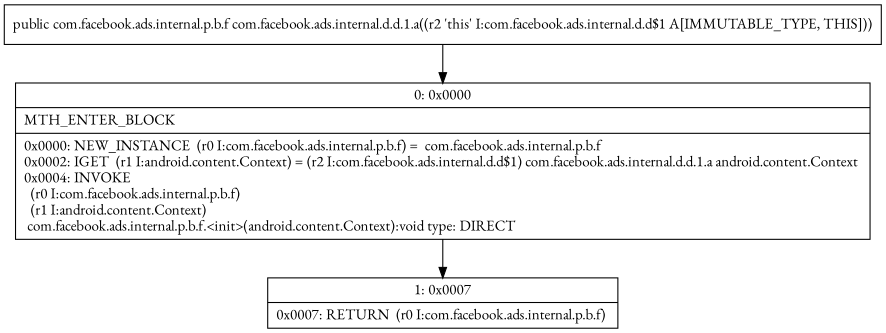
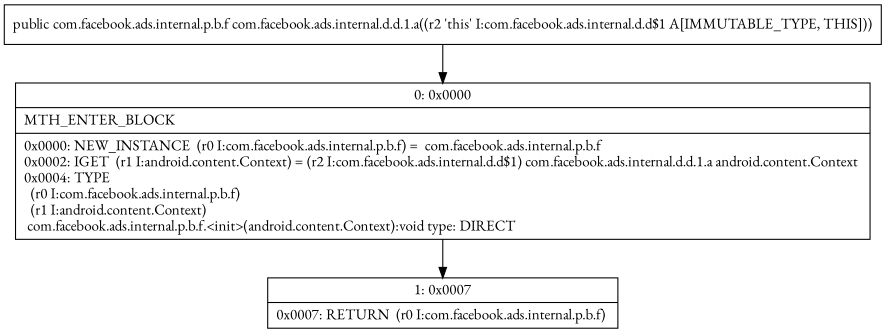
  digraph {
    fontname="EB Garamond"
    node [shape=record fontname="EB Garamond"]
    edge [fontname="EB Garamond"]
-   n1 [label="{0\:\ 0x0000|MTH_ENTER_BLOCK\l|0x0000: NEW_INSTANCE  (r0 I:com.facebook.ads.internal.p.b.f) =  com.facebook.ads.internal.p.b.f \l0x0002: IGET  (r1 I:android.content.Context) = (r2 I:com.facebook.ads.internal.d.d$1) com.facebook.ads.internal.d.d.1.a android.content.Context \l0x0004: INVOKE  \l  (r0 I:com.facebook.ads.internal.p.b.f)\l  (r1 I:android.content.Context)\l com.facebook.ads.internal.p.b.f.\<init\>(android.content.Context):void type: DIRECT \l}"]
+   n1 [label="{0\:\ 0x0000|MTH_ENTER_BLOCK\l|0x0000: NEW_INSTANCE  (r0 I:com.facebook.ads.internal.p.b.f) =  com.facebook.ads.internal.p.b.f \l0x0002: IGET  (r1 I:android.content.Context) = (r2 I:com.facebook.ads.internal.d.d$1) com.facebook.ads.internal.d.d.1.a android.content.Context \l0x0004: TYPE  \l  (r0 I:com.facebook.ads.internal.p.b.f)\l  (r1 I:android.content.Context)\l com.facebook.ads.internal.p.b.f.\<init\>(android.content.Context):void type: DIRECT \l}"]
    n2 [label="{1\:\ 0x0007|0x0007: RETURN  (r0 I:com.facebook.ads.internal.p.b.f) \l}"]
    n3 [label="{public com.facebook.ads.internal.p.b.f com.facebook.ads.internal.d.d.1.a((r2 'this' I:com.facebook.ads.internal.d.d$1 A[IMMUTABLE_TYPE, THIS])) }"]
    n1 -> n2
    n3 -> n1
  }
